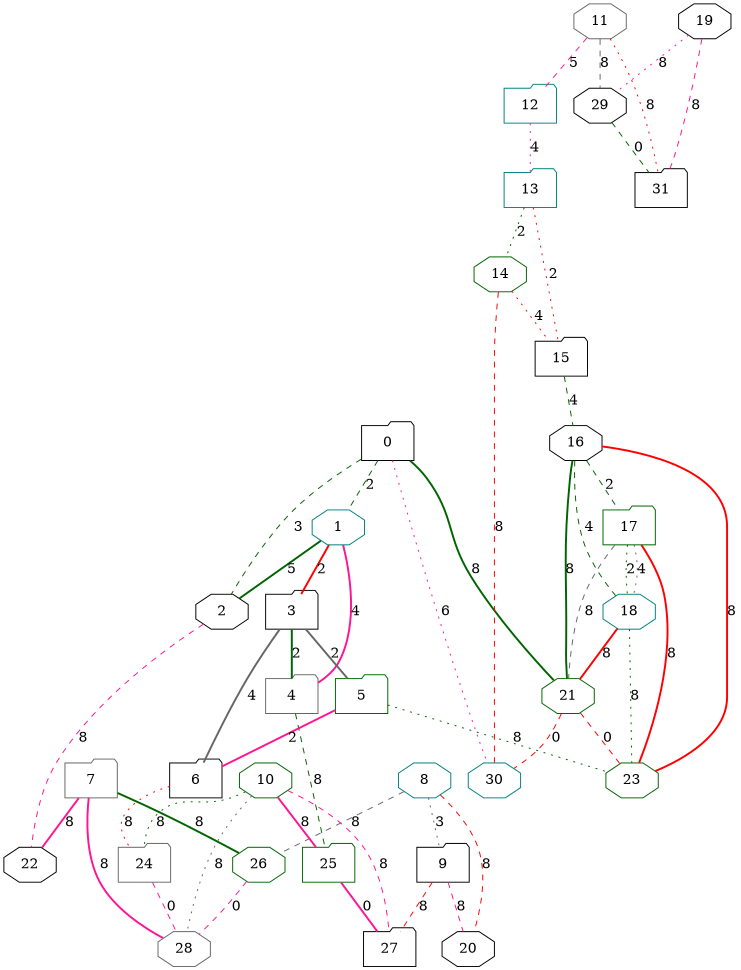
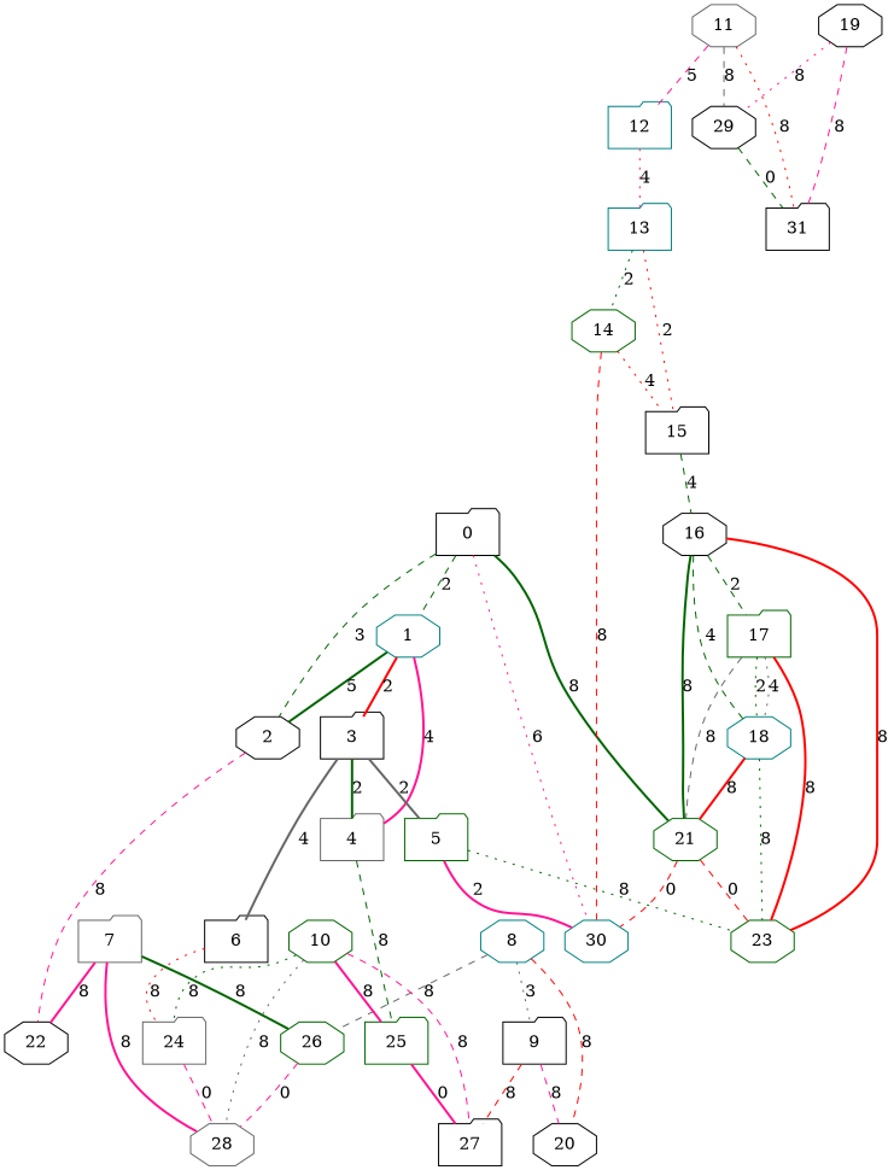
  graph {
    node [color=black shape=octagon weight=1]
    edge [color=darkgreen style=dashed]
    0 [shape=folder]
    1 [color=teal]
    2
    21 [color=darkgreen weight=3]
    30 [color=teal weight=3]
    3 [shape=folder]
    4 [color=gray40 shape=folder]
    22 [weight=3]
    23 [color=darkgreen weight=3]
    5 [color=darkgreen shape=folder]
    6 [shape=folder]
    25 [color=darkgreen shape=folder weight=3]
    24 [color=gray40 shape=folder weight=3]
    27 [shape=folder weight=3]
    28 [color=gray40 weight=3]
    7 [color=gray40 shape=folder]
    26 [color=darkgreen weight=3]
    8 [color=teal]
    9 [shape=folder]
    20 [weight=4]
    10 [color=darkgreen]
    11 [color=gray40]
    12 [color=teal shape=folder]
    29 [weight=3]
    31 [shape=folder weight=3]
    13 [color=teal shape=folder weight=2]
    14 [color=darkgreen]
    15 [shape=folder]
    16
    17 [color=darkgreen shape=folder weight=2]
    18 [color=teal]
    19
    0 -- 1 [label=2]
    0 -- 2 [label=3]
    0 -- 21 [label=8 style=bold]
    0 -- 30 [color=deeppink label=6 style=dotted]
    1 -- 2 [label=5 style=bold]
    1 -- 3 [color=red label=2 style=bold]
    1 -- 4 [color=deeppink label=4 style=bold]
    2 -- 22 [color=deeppink label=8]
    21 -- 30 [color=red label=0]
    21 -- 23 [color=red label=0]
    3 -- 4 [label=2 style=bold]
    3 -- 5 [color=gray40 label=2 style=bold]
    3 -- 6 [color=gray40 label=4 style=bold]
    4 -- 25 [label=8]
    5 -- 23 [label=8 style=dotted]
-   5 -- 6 [color=deeppink label=2 style=bold]
+   5 -- 30 [color=deeppink label=2 style=bold]
    6 -- 24 [color=red label=8 style=dotted]
    25 -- 27 [color=deeppink label=0 style=bold]
    24 -- 28 [color=deeppink label=0]
    7 -- 22 [color=deeppink label=8 style=bold]
    7 -- 28 [color=deeppink label=8 style=bold]
    7 -- 26 [label=8 style=bold]
    26 -- 28 [color=deeppink label=0]
    8 -- 26 [color=gray40 label=8]
    8 -- 9 [color=gray40 label=3 style=dotted]
    8 -- 20 [color=red label=8]
    9 -- 27 [color=red label=8]
    9 -- 20 [color=deeppink label=8]
    10 -- 25 [color=deeppink label=8 style=bold]
    10 -- 24 [label=8 style=dotted]
    10 -- 27 [color=deeppink label=8]
    10 -- 28 [color=gray40 label=8 style=dotted]
    11 -- 12 [color=deeppink label=5]
    11 -- 29 [color=gray40 label=8]
    11 -- 31 [color=red label=8 style=dotted]
    12 -- 13 [color=deeppink label=4 style=dotted]
    29 -- 31 [label=0]
    13 -- 14 [label=2 style=dotted]
    13 -- 15 [color=red label=2 style=dotted]
    14 -- 30 [color=red label=8]
    14 -- 15 [color=red label=4 style=dotted]
    15 -- 16 [label=4]
    16 -- 21 [label=8 style=bold]
    16 -- 23 [color=red label=8 style=bold]
    16 -- 17 [label=2]
    16 -- 18 [label=4]
    17 -- 21 [color=gray40 label=8]
    17 -- 23 [color=red label=8 style=bold]
    17 -- 18 [color=gray40 label=4 style=dotted]
    17 -- 18 [label=2 style=dotted]
    18 -- 21 [color=red label=8 style=bold]
    18 -- 23 [label=8 style=dotted]
    19 -- 29 [color=deeppink label=8 style=dotted]
    19 -- 31 [color=deeppink label=8]
  }
